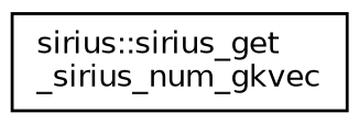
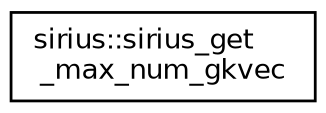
  digraph {
    rankdir=LR
-   n1 [color=black fillcolor=white fontname=Helvetica fontsize=10 height=0.2 label="sirius::sirius_get\l_sirius_num_gkvec" shape=record style=filled width=0.4]
+   n1 [color=black fillcolor=white fontname=Helvetica fontsize=10 height=0.2 label="sirius::sirius_get\l_max_num_gkvec" shape=record style=filled width=0.4]
  }
